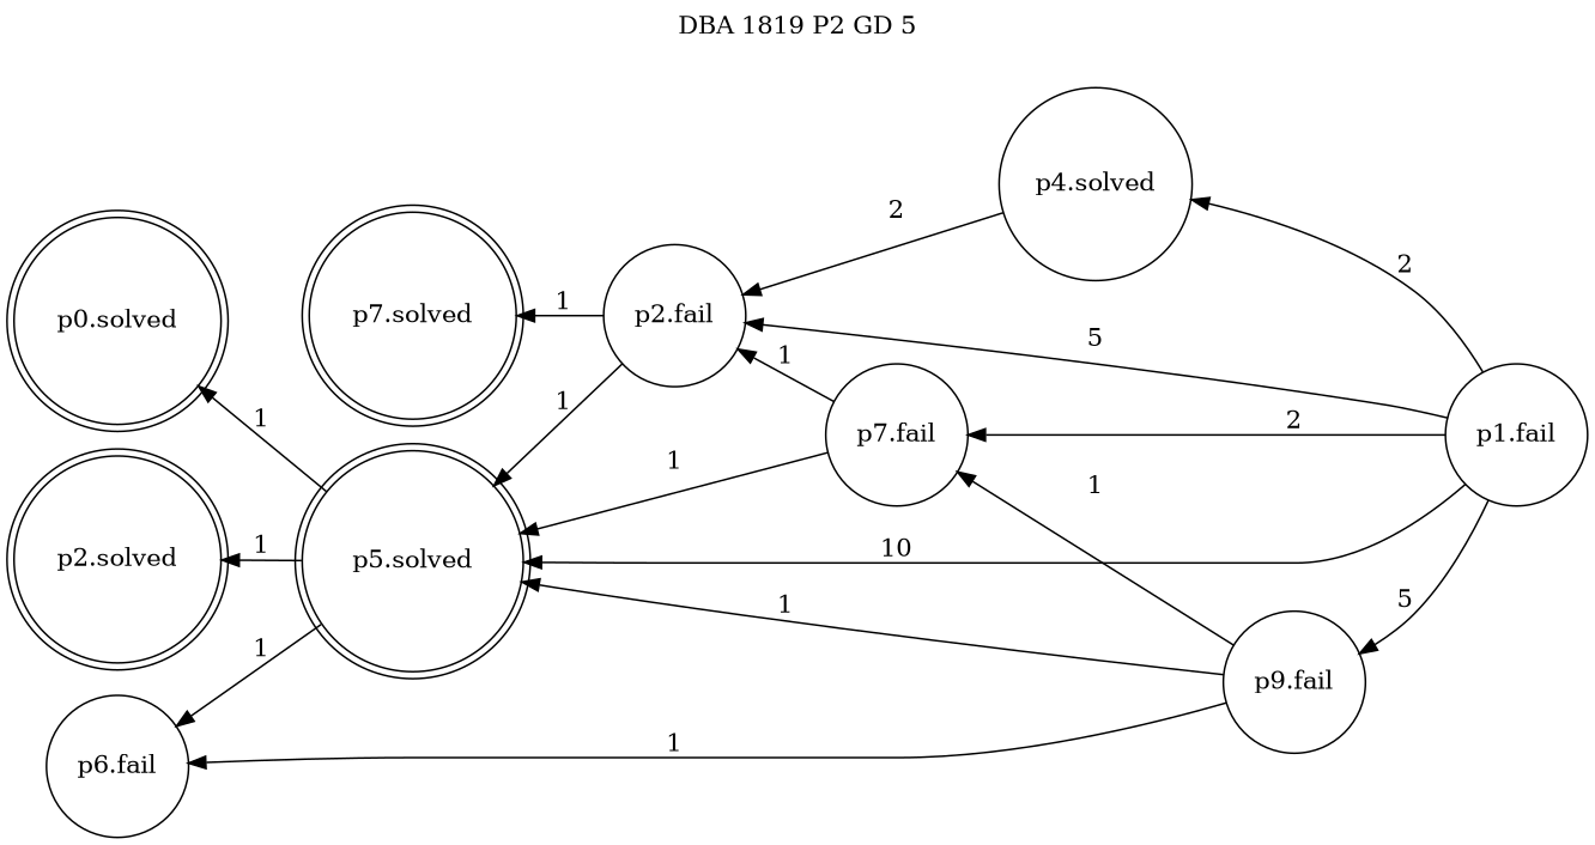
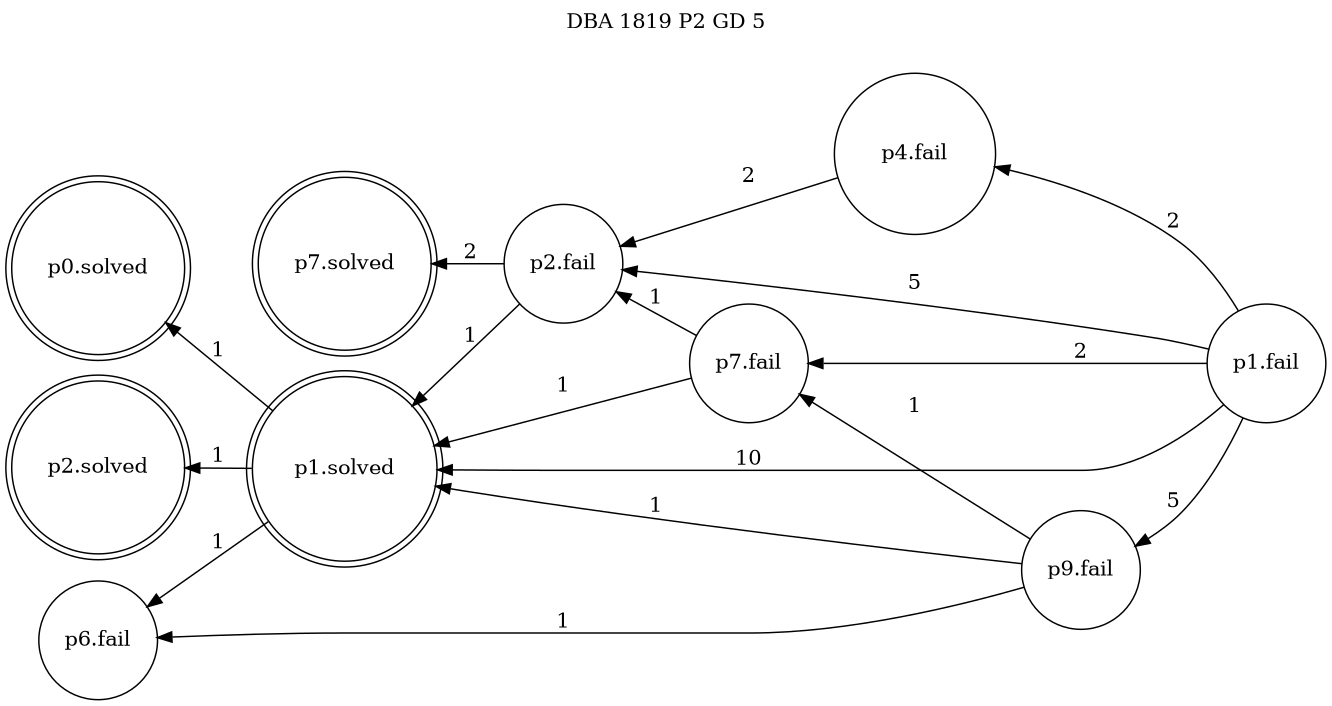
  digraph {
    label=" DBA 1819 P2 GD 5 "
    labelloc=tl
    rankdir=RL
    node [shape=circle]
    n1 [label="p1.fail"]
-   n2 [label="p4.solved"]
+   n2 [label="p4.fail"]
    n3 [label="p2.fail"]
    n4 [label="p9.fail"]
    n5 [label="p7.fail"]
-   n6 [label="p5.solved" shape=doublecircle]
+   n6 [label="p1.solved" shape=doublecircle]
    n7 [label="p7.solved" shape=doublecircle]
    n8 [label="p6.fail"]
    n9 [label="p2.solved" shape=doublecircle]
    n10 [label="p0.solved" shape=doublecircle]
    n1 -> n2 [label=2]
    n1 -> n3 [label=5]
    n1 -> n4 [label=5]
    n1 -> n5 [label=2]
    n1 -> n6 [label=10]
    n2 -> n3 [label=2]
    n3 -> n6 [label=1]
-   n3 -> n7 [label=1]
+   n3 -> n7 [label=2]
    n4 -> n5 [label=1]
    n4 -> n6 [label=1]
    n4 -> n8 [label=1]
    n5 -> n3 [label=1]
    n5 -> n6 [label=1]
    n6 -> n8 [label=1]
    n6 -> n9 [label=1]
    n6 -> n10 [label=1]
  }
